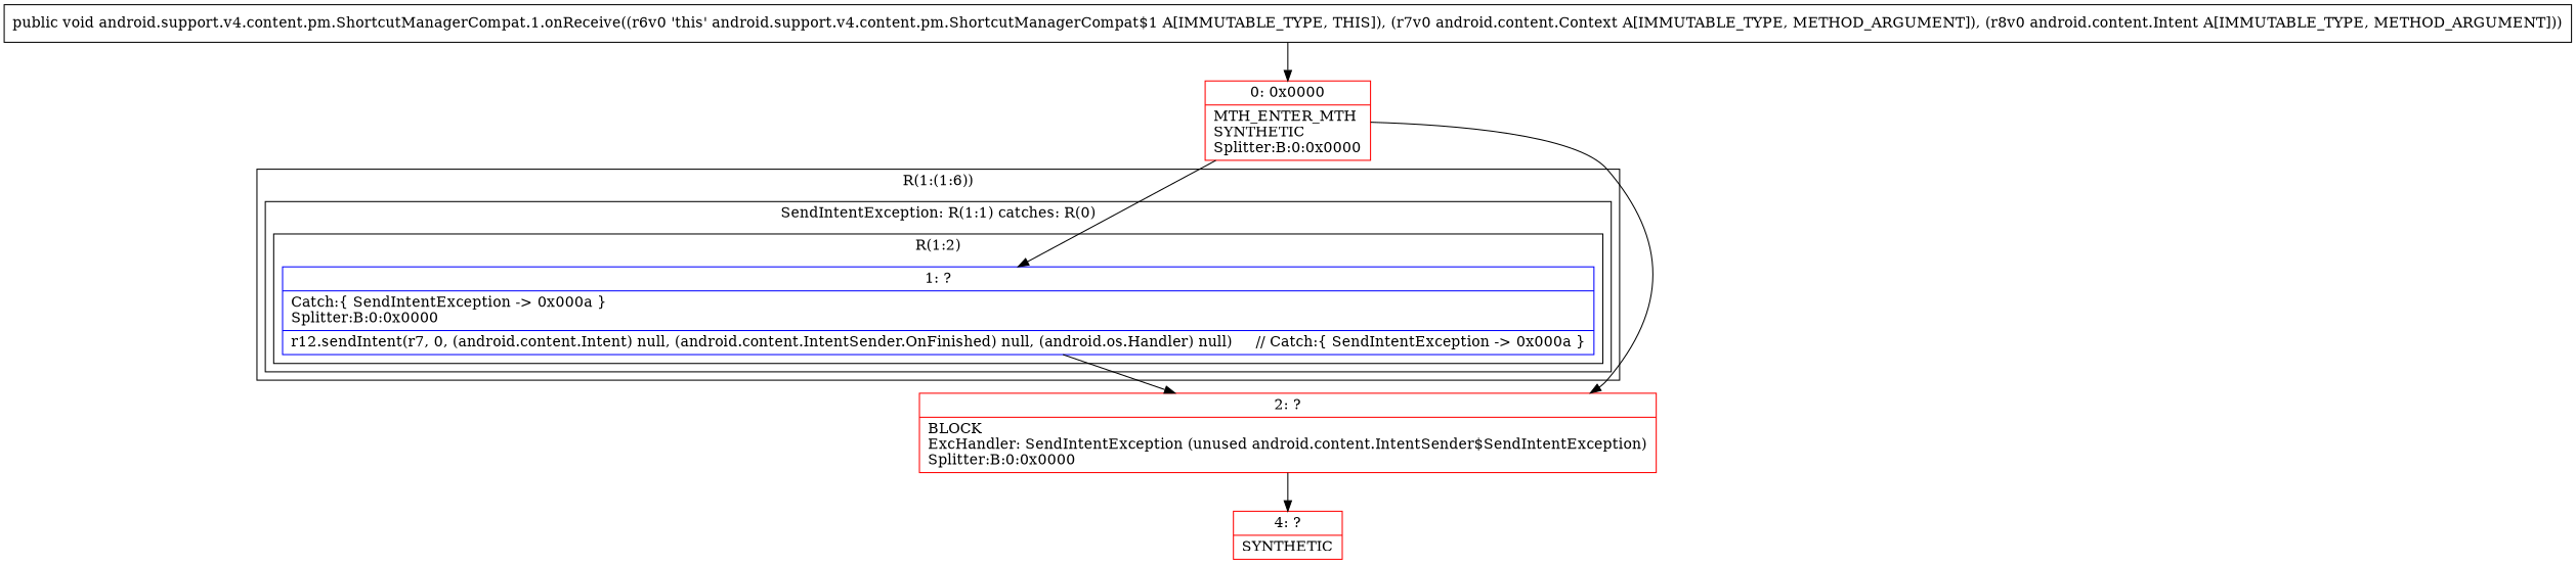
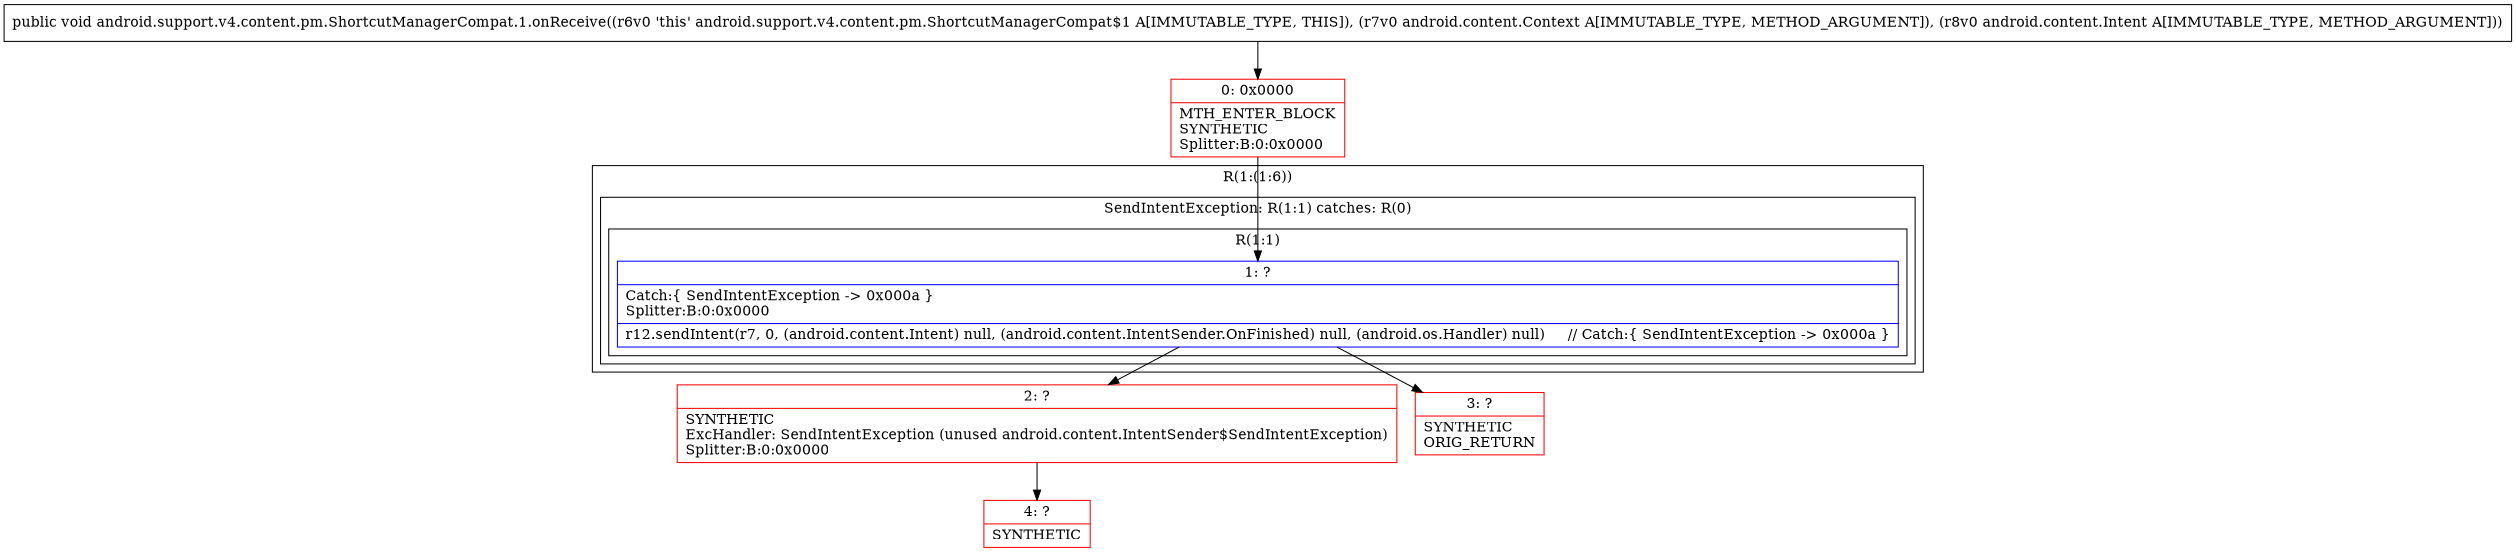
  digraph {
    node [color=red shape=record]
    n1 [color=blue label="{1\:\ ?|Catch:\{ SendIntentException \-\> 0x000a \}\lSplitter:B:0:0x0000\l|r12.sendIntent(r7, 0, (android.content.Intent) null, (android.content.IntentSender.OnFinished) null, (android.os.Handler) null)     \/\/ Catch:\{ SendIntentException \-\> 0x000a \}\l}"]
-   n2 [label="{2\:\ ?|BLOCK\lExcHandler: SendIntentException (unused android.content.IntentSender$SendIntentException)\lSplitter:B:0:0x0000\l}"]
+   n2 [label="{2\:\ ?|SYNTHETIC\lExcHandler: SendIntentException (unused android.content.IntentSender$SendIntentException)\lSplitter:B:0:0x0000\l}"]
+   n3 [label="{3\:\ ?|SYNTHETIC\lORIG_RETURN\l}"]
    n4 [label="{4\:\ ?|SYNTHETIC\l}"]
-   n5 [label="{0\:\ 0x0000|MTH_ENTER_MTH\lSYNTHETIC\lSplitter:B:0:0x0000\l}"]
+   n5 [label="{0\:\ 0x0000|MTH_ENTER_BLOCK\lSYNTHETIC\lSplitter:B:0:0x0000\l}"]
    n6 [label="{public void android.support.v4.content.pm.ShortcutManagerCompat.1.onReceive((r6v0 'this' android.support.v4.content.pm.ShortcutManagerCompat$1 A[IMMUTABLE_TYPE, THIS]), (r7v0 android.content.Context A[IMMUTABLE_TYPE, METHOD_ARGUMENT]), (r8v0 android.content.Intent A[IMMUTABLE_TYPE, METHOD_ARGUMENT])) }" color=""]
    subgraph cluster_1 {
      label="R(1:(1:6))"
      subgraph cluster_2 {
        label="SendIntentException: R(1:1) catches: R(0)"
        subgraph cluster_3 {
-         label="R(1:2)"
+         label="R(1:1)"
          n1
        }
        subgraph cluster_4 {
          label="R(0) | ExcHandler: SendIntentException (unused android.content.IntentSender$SendIntentException)\l"
        }
      }
    }
    subgraph cluster_5 {
      label="R(0) | ExcHandler: SendIntentException (unused android.content.IntentSender$SendIntentException)\l"
    }
    n1 -> n2
+   n1 -> n3
    n2 -> n4
    n5 -> n1
-   n5 -> n2
    n6 -> n5
  }
